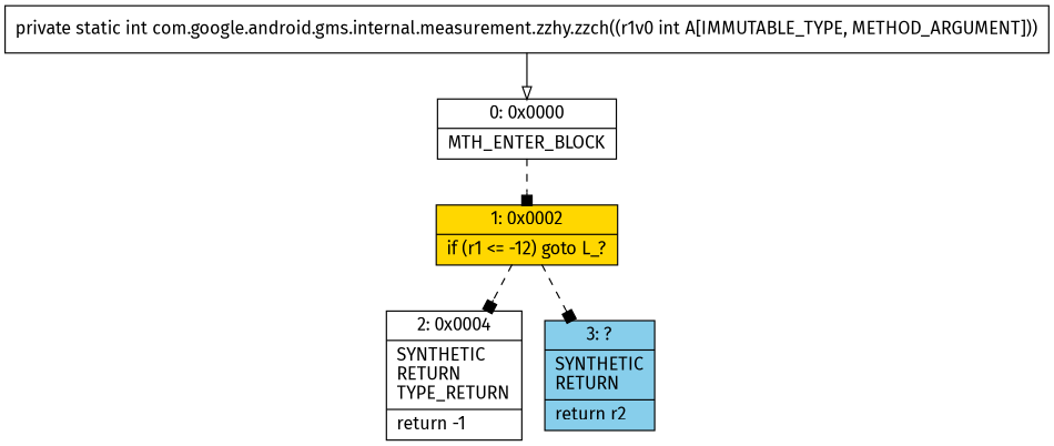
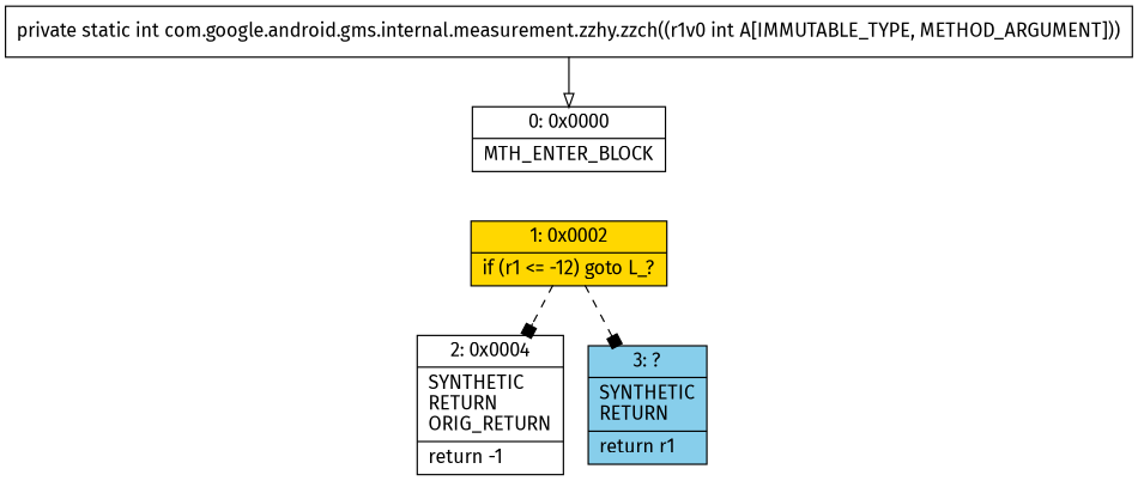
  digraph {
    fontname="Fira Sans"
    node [fillcolor=white fontname="Fira Sans" shape=record style=filled]
    edge [arrowhead=box fontname="Fira Sans" style=dashed]
    n1 [label="{0\:\ 0x0000|MTH_ENTER_BLOCK\l}"]
    n2 [fillcolor=gold label="{1\:\ 0x0002|if (r1 \<= \-12) goto L_?\l}"]
-   n3 [label="{2\:\ 0x0004|SYNTHETIC\lRETURN\lTYPE_RETURN\l|return \-1\l}"]
-   n4 [fillcolor=skyblue label="{3\:\ ?|SYNTHETIC\lRETURN\l|return r2\l}"]
+   n3 [label="{2\:\ 0x0004|SYNTHETIC\lRETURN\lORIG_RETURN\l|return \-1\l}"]
+   n4 [fillcolor=skyblue label="{3\:\ ?|SYNTHETIC\lRETURN\l|return r1\l}"]
    n5 [label="{private static int com.google.android.gms.internal.measurement.zzhy.zzch((r1v0 int A[IMMUTABLE_TYPE, METHOD_ARGUMENT])) }"]
-   n1 -> n2
    n2 -> n3
    n2 -> n4
    n5 -> n1 [arrowhead=onormal style=solid]
  }
